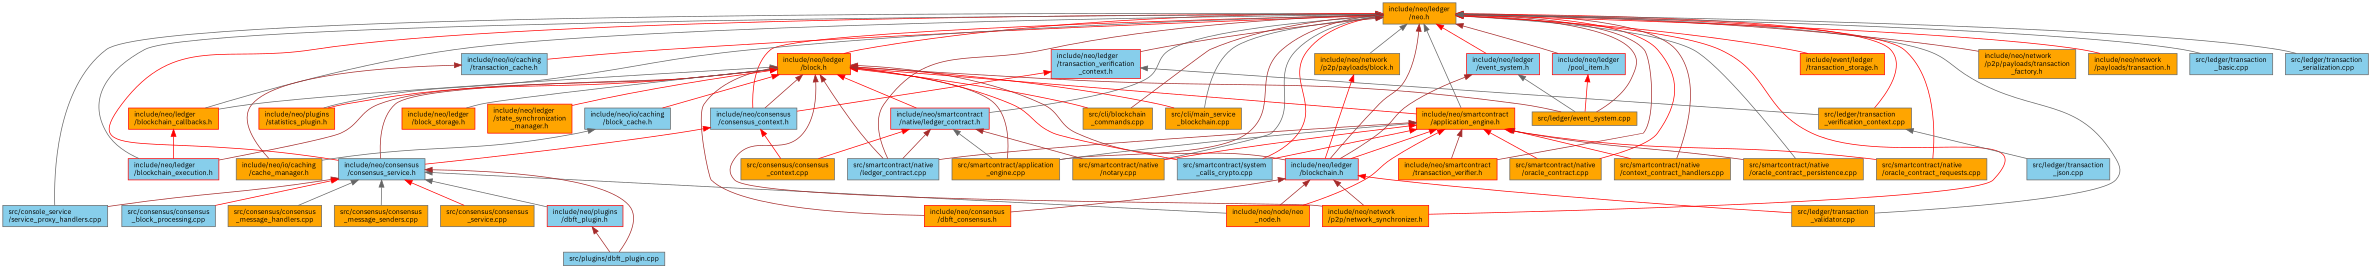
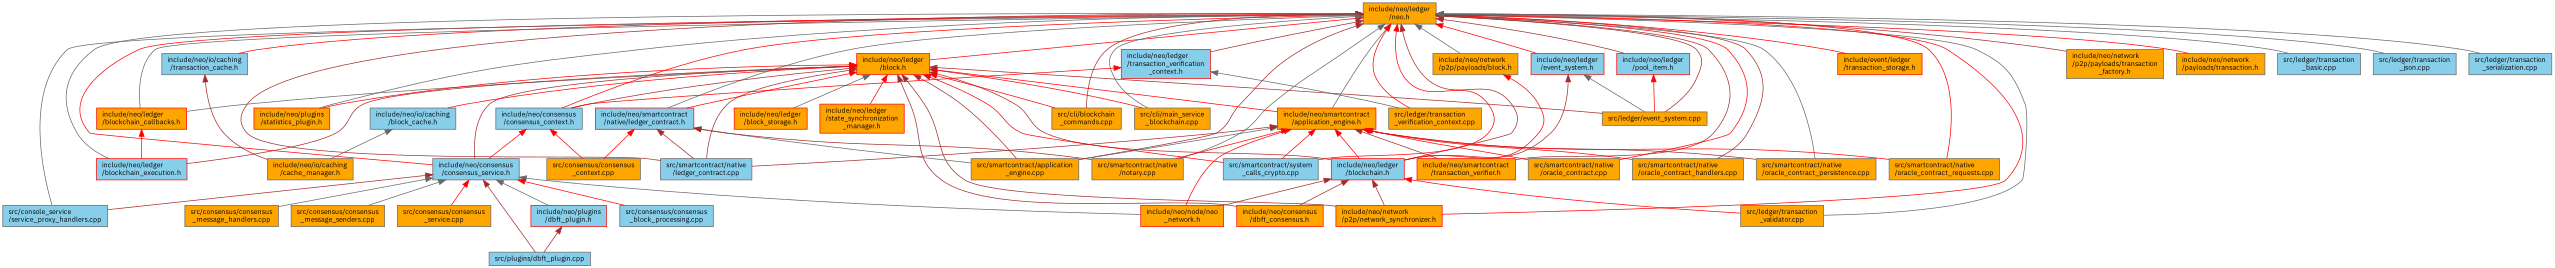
  digraph {
    fontname="IBM Plex Sans"
    node [color=grey40 fillcolor=orange fontname="IBM Plex Sans" fontsize=10 shape=box style=filled]
    edge [color=red dir=back fontname="IBM Plex Sans" fontsize=10 labelfontname=Helvetica labelfontsize=10 style=solid]
    n1 [color=gray40 fontcolor=black height=0.2 label="include/neo/ledger\l/neo.h" width=0.4]
    n2 [fillcolor=skyblue height=0.2 label="include/neo/consensus\l/consensus_context.h" width=0.4]
    n3 [fillcolor=skyblue height=0.2 label="include/neo/consensus\l/consensus_service.h" width=0.4]
    n4 [fillcolor=skyblue height=0.2 label="src/console_service\l/service_proxy_handlers.cpp" width=0.4]
    n5 [fillcolor=skyblue height=0.2 label="include/neo/io/caching\l/transaction_cache.h" width=0.4]
    n6 [color=red height=0.2 label="include/neo/ledger\l/block.h" width=0.4]
    n7 [color=red fillcolor=skyblue height=0.2 label="include/neo/ledger\l/blockchain.h" width=0.4]
    n8 [color=red height=0.2 label="include/neo/network\l/p2p/network_synchronizer.h" width=0.4]
    n9 [height=0.2 label="src/ledger/transaction\l_validator.cpp" width=0.4]
    n10 [color=red height=0.2 label="include/neo/ledger\l/blockchain_callbacks.h" width=0.4]
    n11 [color=red fillcolor=skyblue height=0.2 label="include/neo/ledger\l/blockchain_execution.h" width=0.4]
    n12 [color=red height=0.2 label="include/neo/plugins\l/statistics_plugin.h" width=0.4]
    n13 [color=red height=0.2 label="include/neo/smartcontract\l/application_engine.h" width=0.4]
    n14 [color=red height=0.2 label="include/neo/smartcontract\l/transaction_verifier.h" width=0.4]
    n15 [height=0.2 label="src/smartcontract/application\l_engine.cpp" width=0.4]
    n16 [fillcolor=skyblue height=0.2 label="src/smartcontract/native\l/ledger_contract.cpp" width=0.4]
    n17 [height=0.2 label="src/smartcontract/native\l/notary.cpp" width=0.4]
    n18 [height=0.2 label="src/smartcontract/native\l/oracle_contract.cpp" width=0.4]
-   n19 [height=0.2 label="src/smartcontract/native\l/context_contract_handlers.cpp" width=0.4]
+   n19 [height=0.2 label="src/smartcontract/native\l/oracle_contract_handlers.cpp" width=0.4]
    n20 [height=0.2 label="src/smartcontract/native\l/oracle_contract_persistence.cpp" width=0.4]
    n21 [height=0.2 label="src/smartcontract/native\l/oracle_contract_requests.cpp" width=0.4]
    n22 [fillcolor=skyblue height=0.2 label="src/smartcontract/system\l_calls_crypto.cpp" width=0.4]
    n23 [color=red fillcolor=skyblue height=0.2 label="include/neo/smartcontract\l/native/ledger_contract.h" width=0.4]
    n24 [height=0.2 label="src/cli/blockchain\l_commands.cpp" width=0.4]
    n25 [height=0.2 label="src/cli/main_service\l_blockchain.cpp" width=0.4]
    n26 [height=0.2 label="src/ledger/event_system.cpp" width=0.4]
    n27 [color=red fillcolor=skyblue height=0.2 label="include/neo/ledger\l/event_system.h" width=0.4]
    n28 [color=red fillcolor=skyblue height=0.2 label="include/neo/ledger\l/pool_item.h" width=0.4]
    n29 [color=red height=0.2 label="include/event/ledger\l/transaction_storage.h" width=0.4]
    n30 [color=red fillcolor=skyblue height=0.2 label="include/neo/ledger\l/transaction_verification\l_context.h" width=0.4]
    n31 [height=0.2 label="src/ledger/transaction\l_verification_context.cpp" width=0.4]
    n32 [height=0.2 label="include/neo/network\l/p2p/payloads/block.h" width=0.4]
    n33 [height=0.2 label="include/neo/network\l/p2p/payloads/transaction\l_factory.h" width=0.4]
    n34 [height=0.2 label="include/neo/network\l/payloads/transaction.h" width=0.4]
    n35 [fillcolor=skyblue height=0.2 label="src/ledger/transaction\l_basic.cpp" width=0.4]
    n36 [fillcolor=skyblue height=0.2 label="src/ledger/transaction\l_json.cpp" width=0.4]
    n37 [fillcolor=skyblue height=0.2 label="src/ledger/transaction\l_serialization.cpp" width=0.4]
    n38 [height=0.2 label="src/consensus/consensus\l_context.cpp" width=0.4]
-   n39 [color=red height=0.2 label="include/neo/node/neo\l_node.h" width=0.4]
+   n39 [color=red height=0.2 label="include/neo/node/neo\l_network.h" width=0.4]
    n40 [color=red fillcolor=skyblue height=0.2 label="include/neo/plugins\l/dbft_plugin.h" width=0.4]
    n41 [fillcolor=skyblue height=0.2 label="src/plugins/dbft_plugin.cpp" width=0.4]
    n42 [fillcolor=skyblue height=0.2 label="src/consensus/consensus\l_block_processing.cpp" width=0.4]
    n43 [height=0.2 label="src/consensus/consensus\l_message_handlers.cpp" width=0.4]
    n44 [height=0.2 label="src/consensus/consensus\l_message_senders.cpp" width=0.4]
    n45 [height=0.2 label="src/consensus/consensus\l_service.cpp" width=0.4]
    n46 [height=0.2 label="include/neo/io/caching\l/cache_manager.h" width=0.4]
    n47 [color=red height=0.2 label="include/neo/consensus\l/dbft_consensus.h" width=0.4]
    n48 [fillcolor=skyblue height=0.2 label="include/neo/io/caching\l/block_cache.h" width=0.4]
    n49 [color=red height=0.2 label="include/neo/ledger\l/block_storage.h" width=0.4]
    n50 [color=red height=0.2 label="include/neo/ledger\l/state_synchronization\l_manager.h" width=0.4]
    n1 -> n2
    n1 -> n3
    n1 -> n4 [color=gray40]
    n1 -> n5
    n1 -> n6
    n1 -> n7 [color=brown]
    n1 -> n8
    n1 -> n9 [color=gray40]
    n1 -> n10 [color=gray40]
    n1 -> n11 [color=gray40]
    n1 -> n12 [color=gray40]
    n1 -> n13 [color=gray40]
    n1 -> n14 [color=brown]
    n1 -> n15 [color=brown]
    n1 -> n16 [color=brown]
    n1 -> n17 [color=gray40]
    n1 -> n18
    n1 -> n19 [color=brown]
    n1 -> n20 [color=gray40]
    n1 -> n21
    n1 -> n22
    n1 -> n23 [color=gray40]
    n1 -> n24 [color=brown]
    n1 -> n25 [color=gray40]
    n1 -> n26 [color=brown]
    n1 -> n27
    n1 -> n28 [color=brown]
    n1 -> n29
    n1 -> n30 [color=brown]
    n1 -> n31
    n1 -> n32 [color=gray40]
    n1 -> n33 [color=brown]
    n1 -> n34
    n1 -> n35 [color=gray40]
-   n31 -> n36 [color=gray40]
+   n1 -> n36 [color=gray40]
    n1 -> n37 [color=gray40]
    n2 -> n3
    n2 -> n38
    n3 -> n4 [color=brown]
    n3 -> n39 [color=gray40]
    n3 -> n40 [color=gray40]
    n3 -> n41 [color=brown]
    n3 -> n42
    n3 -> n43 [color=gray40]
    n3 -> n44 [color=gray40]
    n3 -> n45
    n5 -> n46 [color=brown]
    n6 -> n2 [color=brown]
    n6 -> n3 [color=brown]
    n6 -> n7 [color=brown]
    n6 -> n8 [color=brown]
    n6 -> n10 [color=gray40]
    n6 -> n11 [color=brown]
    n6 -> n12
    n6 -> n13
    n6 -> n15 [color=brown]
    n6 -> n16 [color=brown]
    n6 -> n22
    n6 -> n23
    n6 -> n24
    n6 -> n25
    n6 -> n26 [color=brown]
    n6 -> n47 [color=brown]
    n6 -> n48
    n6 -> n49 [color=gray40]
    n6 -> n50
    n7 -> n8 [color=brown]
    n7 -> n9
    n7 -> n39 [color=brown]
    n7 -> n47 [color=brown]
    n10 -> n11
    n13 -> n7
    n13 -> n14 [color=brown]
    n13 -> n15 [color=gray40]
    n13 -> n16 [color=brown]
    n13 -> n17
    n13 -> n18
    n13 -> n19
    n13 -> n20 [color=brown]
    n13 -> n21
    n13 -> n22
    n13 -> n39
    n23 -> n15 [color=gray40]
    n23 -> n16 [color=brown]
    n23 -> n17 [color=brown]
    n23 -> n38
    n27 -> n7 [color=brown]
    n27 -> n26 [color=gray40]
    n28 -> n26
    n30 -> n2
    n30 -> n31 [color=gray40]
    n32 -> n7
    n40 -> n41 [color=brown]
    n48 -> n46 [color=gray40]
  }
